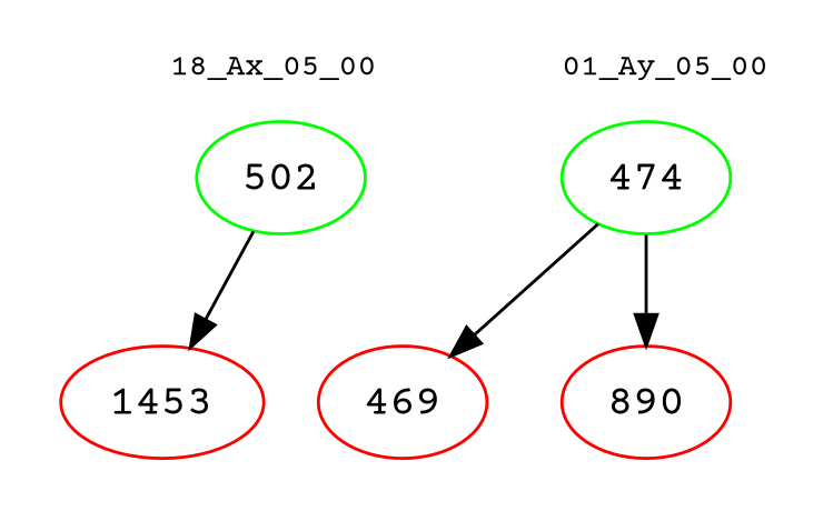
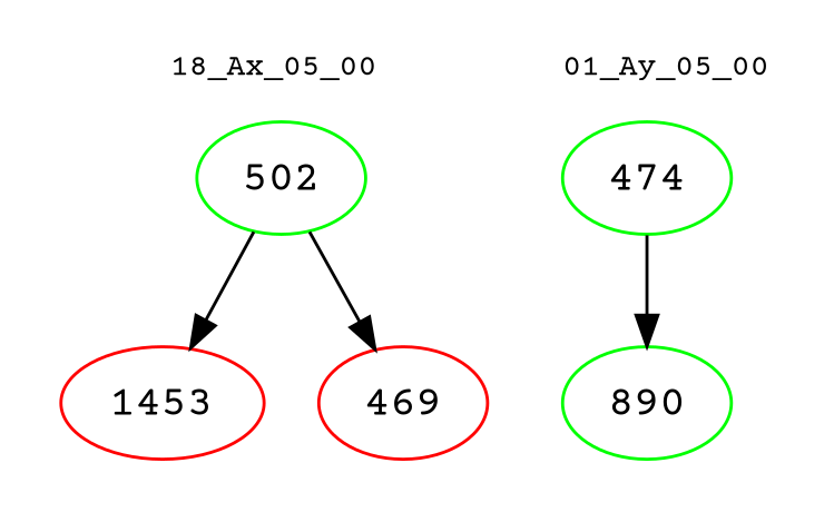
  digraph {
    fontname="Courier Prime"
    node [color=red fontname="Courier Prime"]
    edge [color=black fontname="Courier Prime"]
    n1 [color=green label=502]
    n2 [label=469]
    n3 [label=1453]
    n4 [color=green label=474]
-   n5 [label=890]
+   n5 [color=green label=890]
    subgraph cluster_1 {
      color=white
      fontsize=10
      label="18_Ax_05_00"
      n1
      n2
      n3
    }
    subgraph cluster_2 {
      color=white
      fontsize=10
      label="01_Ay_05_00"
      n4
      n5
    }
-   n4 -> n2
+   n1 -> n2
    n1 -> n3
    n4 -> n5
  }
